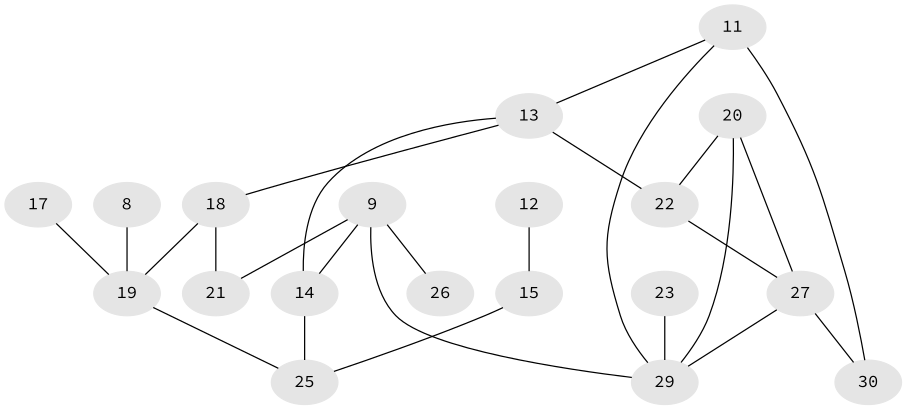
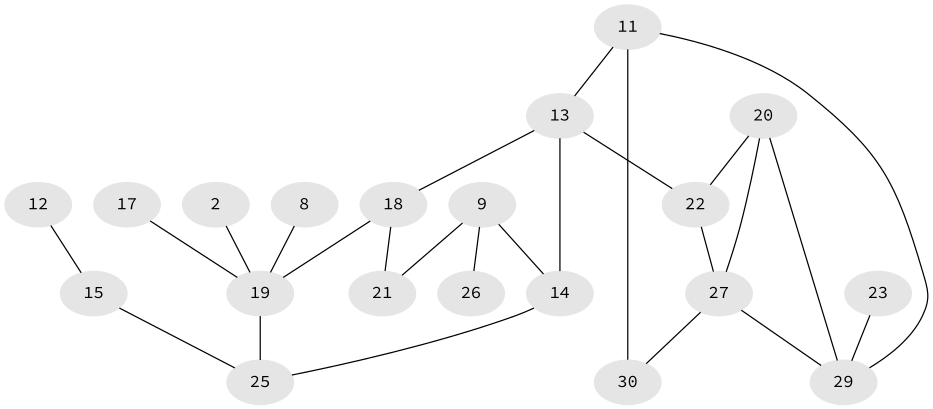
  graph {
    fontname="Source Code Pro"
    node [color=gray90 fontname="Source Code Pro" style=filled]
    edge [fontname="Source Code Pro" weight=1.0]
+   2
    19
    25
    8
    9
    14
    21
    26
    29
    11
    13
    30
    18
    22
    12
    15
    27
    17
    20
    23
+   2 -- 19
    19 -- 25
    8 -- 19
    9 -- 14
    9 -- 21
    9 -- 26
-   9 -- 29
    14 -- 25
    11 -- 29
    11 -- 13
    11 -- 30 [weight=2.0]
    13 -- 14
    13 -- 18
    13 -- 22 [weight=2.0]
    18 -- 19
    18 -- 21
    22 -- 27
    12 -- 15
    15 -- 25
    27 -- 29
    27 -- 30
    17 -- 19
    20 -- 29
    20 -- 22
    20 -- 27
    23 -- 29
  }
